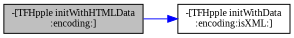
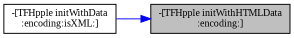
  digraph {
    rankdir=LR
    fontname="Liberation Serif"
    node [color=black fontname="Liberation Serif" fontsize=10 shape=record style=filled]
    n1 [fillcolor=grey75 fontcolor=black height=0.2 label="-[TFHpple initWithHTMLData\l:encoding:]" width=0.4]
    n2 [fillcolor=white height=0.2 label="-[TFHpple initWithData\l:encoding:isXML:]" width=0.4]
-   n1 -> n2 [color=blue fontname="Liberation Serif" fontsize=10 labelfontname=Helvetica labelfontsize=10 style=solid]
+   n2 -> n1 [color=blue fontname="Liberation Serif" fontsize=10 labelfontname=Helvetica labelfontsize=10 style=solid]
  }
